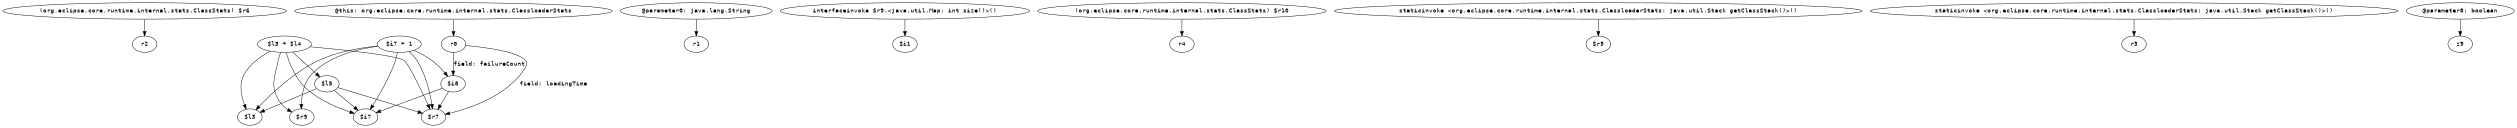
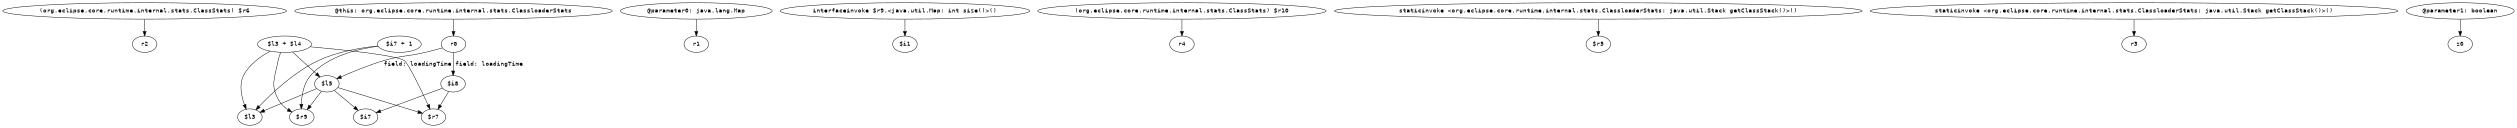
  digraph {
    fontname="DejaVu Sans Mono"
    node [fontname="DejaVu Sans Mono"]
    edge [fontname="DejaVu Sans Mono"]
    n1 [label="(org.eclipse.core.runtime.internal.stats.ClassStats) $r6"]
    n2 [label=r2]
    n3 [label="$l3 + $l4"]
    n4 [label="$l3"]
    n5 [label="$i7"]
    n6 [label="$r9"]
    n7 [label="$l5"]
    n8 [label="$r7"]
    n9 [label="$i7 + 1"]
    n10 [label="$i8"]
-   n11 [label="@parameter0: java.lang.String"]
+   n11 [label="@parameter0: java.lang.Map"]
    n12 [label=r1]
    n13 [label=r0]
    n14 [label="interfaceinvoke $r9.<java.util.Map: int size()>()"]
    n15 [label="$i1"]
    n16 [label="(org.eclipse.core.runtime.internal.stats.ClassStats) $r10"]
    n17 [label=r4]
    n18 [label="staticinvoke <org.eclipse.core.runtime.internal.stats.ClassloaderStats: java.util.Stack getClassStack()>()"]
    n19 [label="$r5"]
    n20 [label="staticinvoke <org.eclipse.core.runtime.internal.stats.ClassloaderStats: java.util.Stack getClassStack()>()"]
    n21 [label=r3]
-   n22 [label="@parameter8: boolean"]
-   n23 [label=z9]
+   n22 [label="@parameter1: boolean"]
+   n23 [label=z0]
    n24 [label="@this: org.eclipse.core.runtime.internal.stats.ClassloaderStats"]
    n1 -> n2
    n3 -> n4
-   n3 -> n5
    n3 -> n6
    n3 -> n7
    n3 -> n8
    n7 -> n4
    n7 -> n5
+   n7 -> n6
    n7 -> n8
    n9 -> n4
-   n9 -> n5
    n9 -> n6
-   n9 -> n8
-   n9 -> n10
    n10 -> n5
    n10 -> n8
    n11 -> n12
-   n13 -> n8 [label="field: loadingTime"]
-   n13 -> n10 [label="field: failureCount"]
+   n13 -> n7 [label="field: loadingTime"]
+   n13 -> n10 [label="field: loadingTime"]
    n14 -> n15
    n16 -> n17
    n18 -> n19
    n20 -> n21
    n22 -> n23
    n24 -> n13
  }
